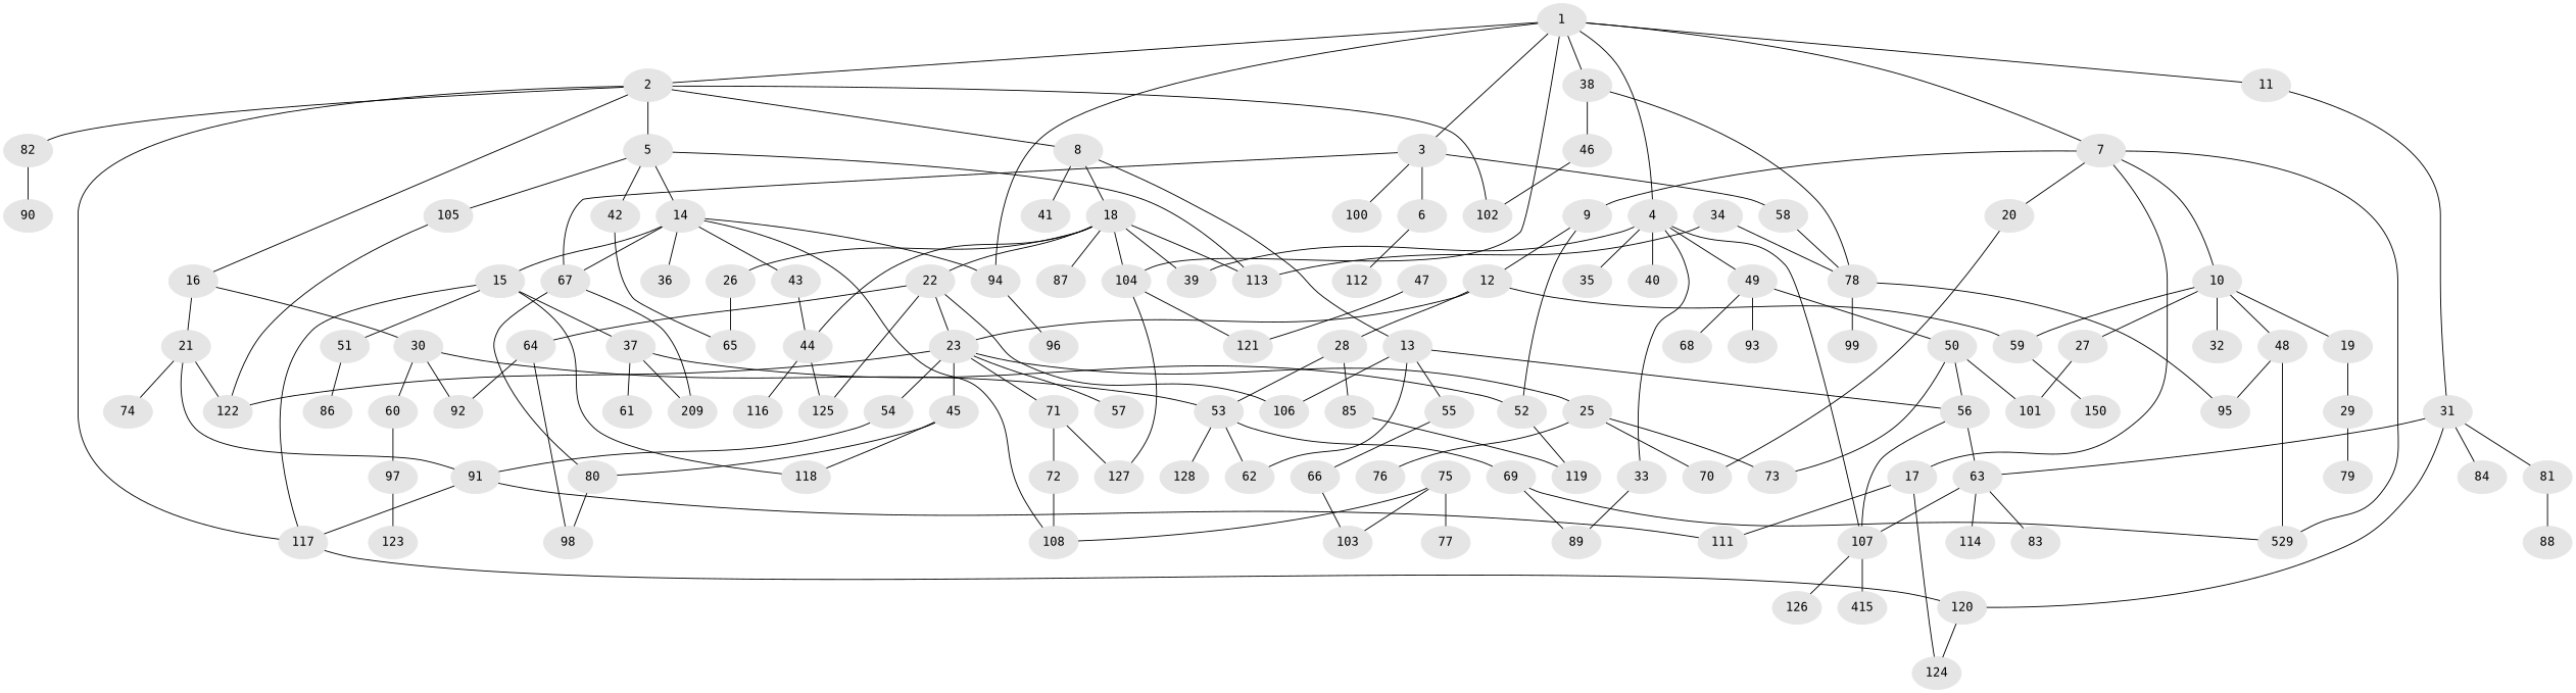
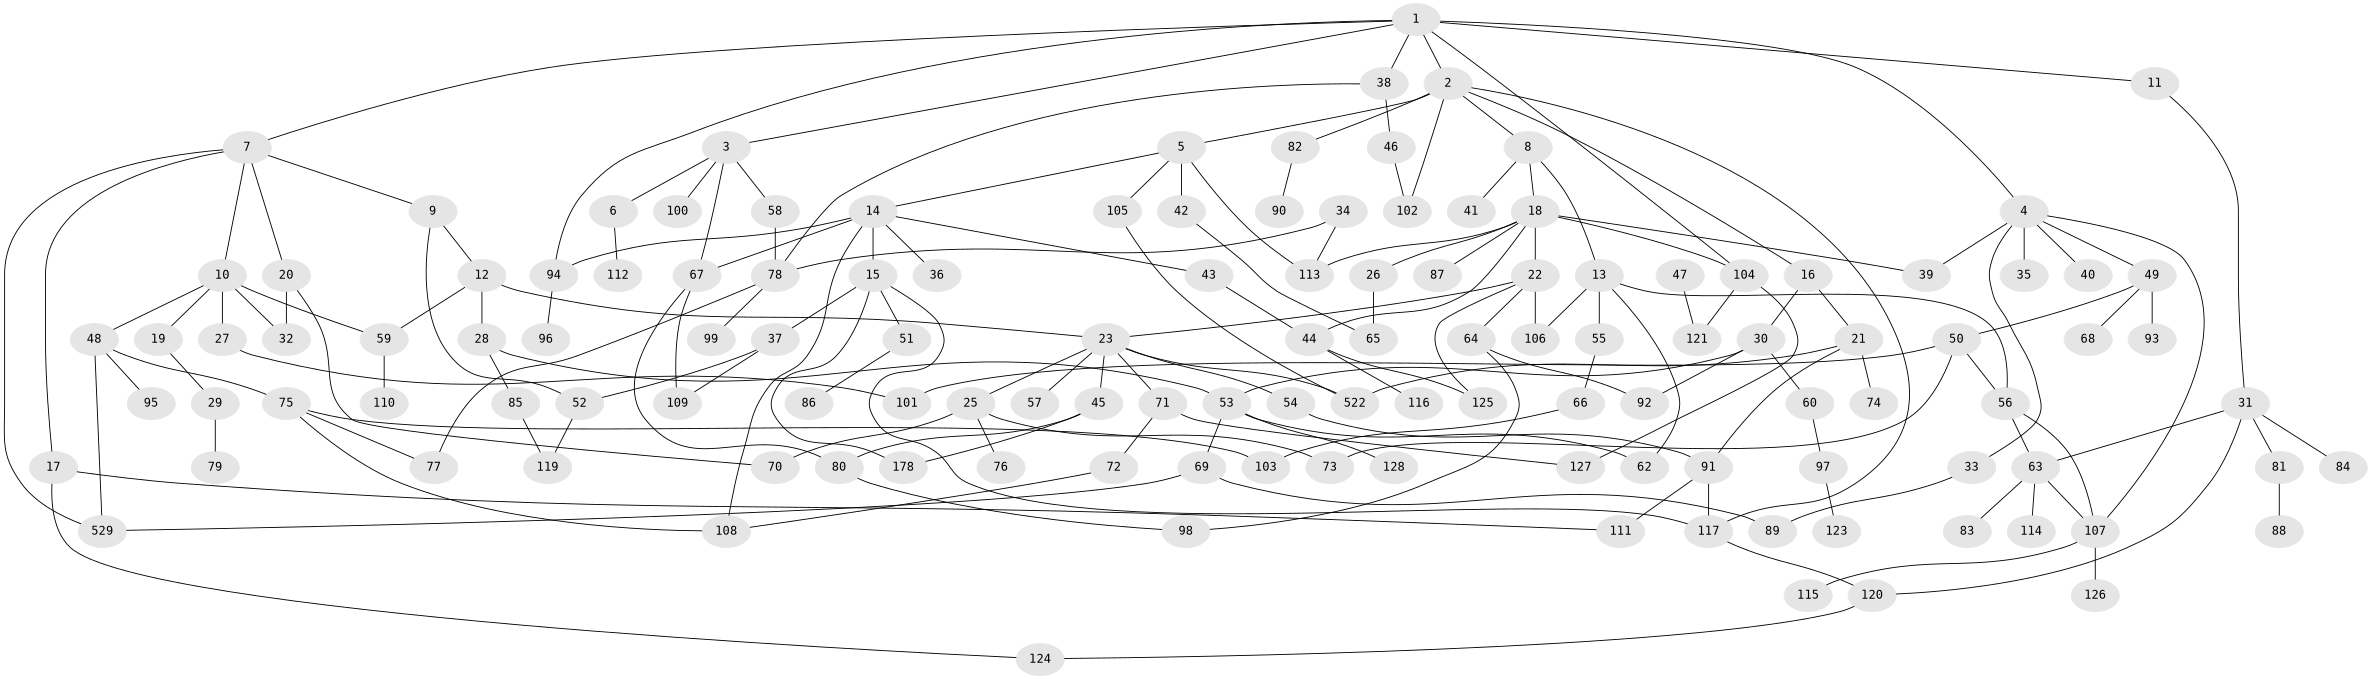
  graph {
    fontname="DejaVu Sans Mono"
    node [color=gray90 fontname="DejaVu Sans Mono" style=filled]
    edge [fontname="DejaVu Sans Mono"]
    1
    2
    3
    4
    7
    11
    38
    94
    104
    5
    8
    16
    82
    102
    117
    6
    58
    67
    100
    33
    35
    39
    40
    49
    107
    9
    10
    17
    20
    n30 [label=529]
    31
    78
    46
    96
    121
    127
    14
    42
    105
    113
    13
    18
    41
    21
    30
    90
    120
    112
-   109 [label=209]
+   109
    80
    89
    50
    68
    93
-   115 [label=415]
+   115
    126
    15
    36
    43
    108
    65
    47
-   122
+   122 [label=522]
    12
    52
    19
    27
    32
    48
    59
    124
    111
    70
    55
    56
    62
    106
    22
    26
    44
    87
    23
    28
    119
    29
    101
    75
    95
-   110 [label=150]
+   110
    63
    81
    84
    25
    45
    54
    57
    71
    53
    85
    66
    37
    51
-   118
-   61
+   118 [label=178]
    86
    74
    91
    60
    92
    64
    125
    116
    79
    98
    73
    76
    72
    34
    69
    128
    97
    83
    114
    88
    99
    103
    77
    123
    1 -- 2
    1 -- 3
    1 -- 4
    1 -- 7
    1 -- 11
    1 -- 38
    1 -- 94
    1 -- 104
    2 -- 5
    2 -- 8
    2 -- 16
    2 -- 82
    2 -- 102
    2 -- 117
    3 -- 6
    3 -- 58
    3 -- 67
    3 -- 100
    4 -- 33
    4 -- 35
    4 -- 39
    4 -- 40
    4 -- 49
    4 -- 107
    7 -- 9
    7 -- 10
    7 -- 17
    7 -- 20
    7 -- n30
    11 -- 31
    38 -- 78
    38 -- 46
    94 -- 96
    104 -- 121
    104 -- 127
    5 -- 14
    5 -- 42
    5 -- 105
    5 -- 113
    8 -- 13
    8 -- 18
    8 -- 41
    16 -- 21
    16 -- 30
    82 -- 90
    117 -- 120
    6 -- 112
    58 -- 78
    67 -- 109
    67 -- 80
    33 -- 89
    49 -- 50
    49 -- 68
    49 -- 93
    107 -- 115
    107 -- 126
    9 -- 12
    9 -- 52
    10 -- 19
    10 -- 27
    10 -- 32
    10 -- 48
    10 -- 59
    17 -- 124
    17 -- 111
+   20 -- 32
    20 -- 70
    31 -- 120
    31 -- 63
    31 -- 81
    31 -- 84
-   78 -- 95
+   78 -- 77
    78 -- 99
    46 -- 102
    14 -- 94
    14 -- 67
    14 -- 15
    14 -- 36
    14 -- 43
    14 -- 108
    42 -- 65
    105 -- 122
    13 -- 55
    13 -- 56
    13 -- 62
    13 -- 106
    18 -- 104
    18 -- 39
    18 -- 113
    18 -- 22
    18 -- 26
    18 -- 44
    18 -- 87
    21 -- 122
    21 -- 74
    21 -- 91
    30 -- 53
    30 -- 60
    30 -- 92
    120 -- 124
    80 -- 98
    50 -- 56
    50 -- 101
    50 -- 73
    15 -- 117
    15 -- 37
    15 -- 51
    15 -- 118
    43 -- 44
    47 -- 121
    12 -- 59
    12 -- 23
    12 -- 28
    52 -- 119
    19 -- 29
    27 -- 101
    48 -- n30
+   48 -- 75
    48 -- 95
    59 -- 110
    55 -- 66
    56 -- 107
    56 -- 63
    22 -- 106
    22 -- 23
    22 -- 64
    22 -- 125
    26 -- 65
    44 -- 125
    44 -- 116
    23 -- 122
    23 -- 25
    23 -- 45
    23 -- 54
    23 -- 57
    23 -- 71
    28 -- 53
    28 -- 85
    29 -- 79
    75 -- 108
    75 -- 103
    75 -- 77
    63 -- 107
    63 -- 83
    63 -- 114
    81 -- 88
    25 -- 70
    25 -- 73
    25 -- 76
    45 -- 80
    45 -- 118
    54 -- 91
    71 -- 127
    71 -- 72
    53 -- 62
    53 -- 69
    53 -- 128
    85 -- 119
    66 -- 103
    37 -- 109
    37 -- 52
-   37 -- 61
    51 -- 86
    91 -- 117
    91 -- 111
    60 -- 97
    64 -- 92
    64 -- 98
    72 -- 108
    34 -- 78
    34 -- 113
    69 -- n30
    69 -- 89
    97 -- 123
  }
